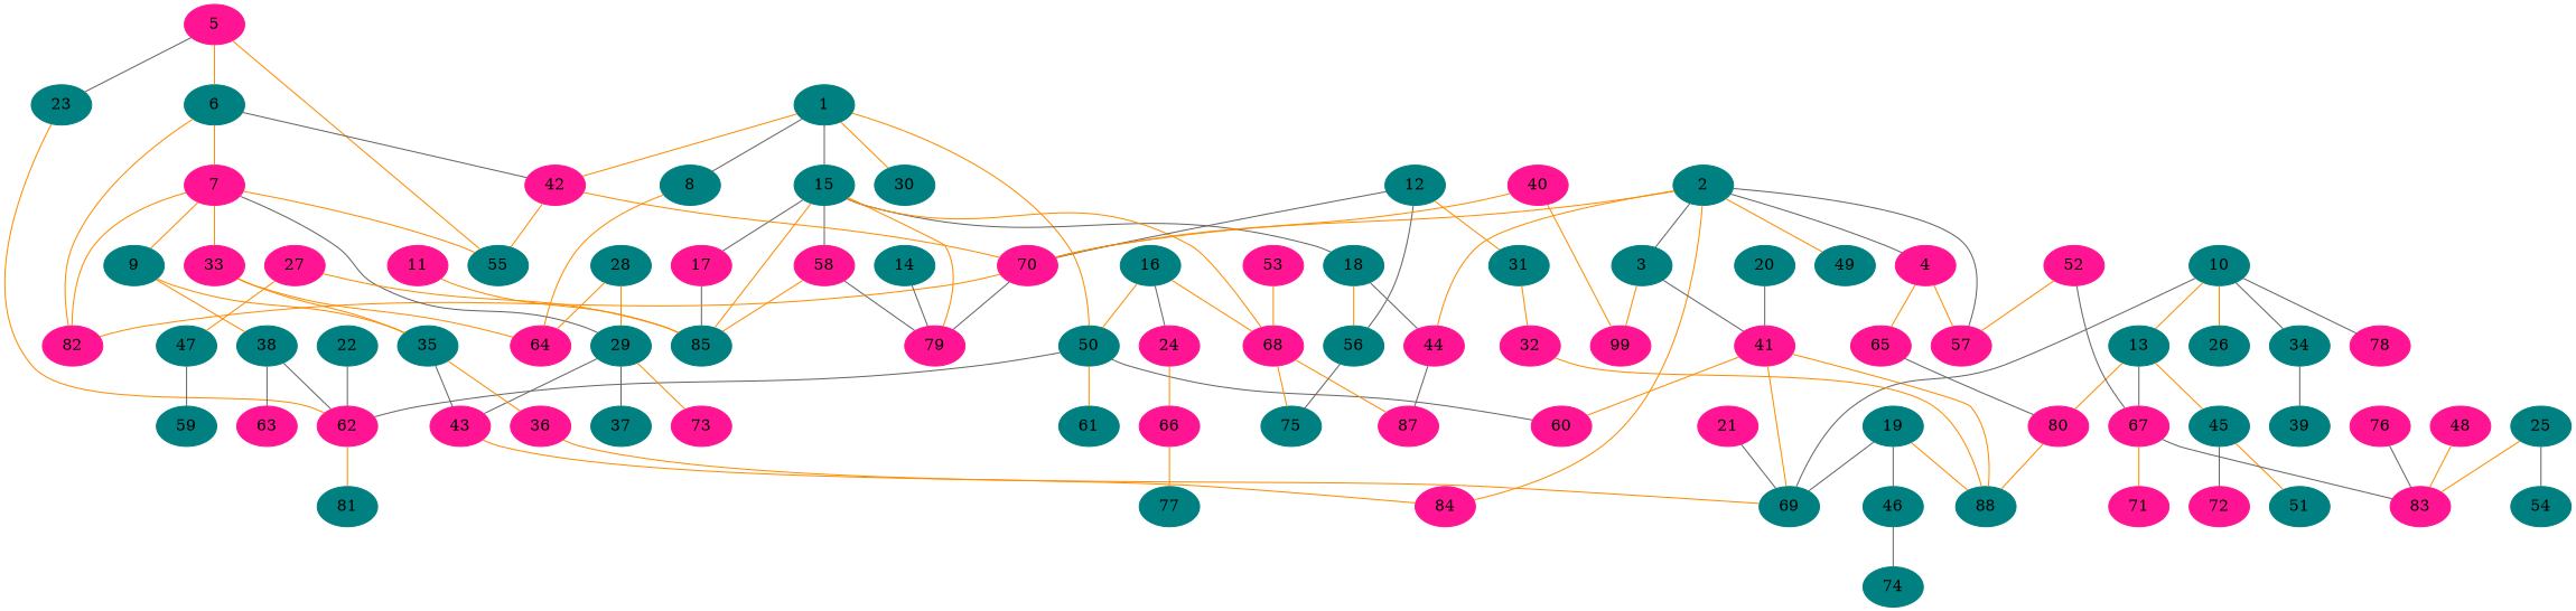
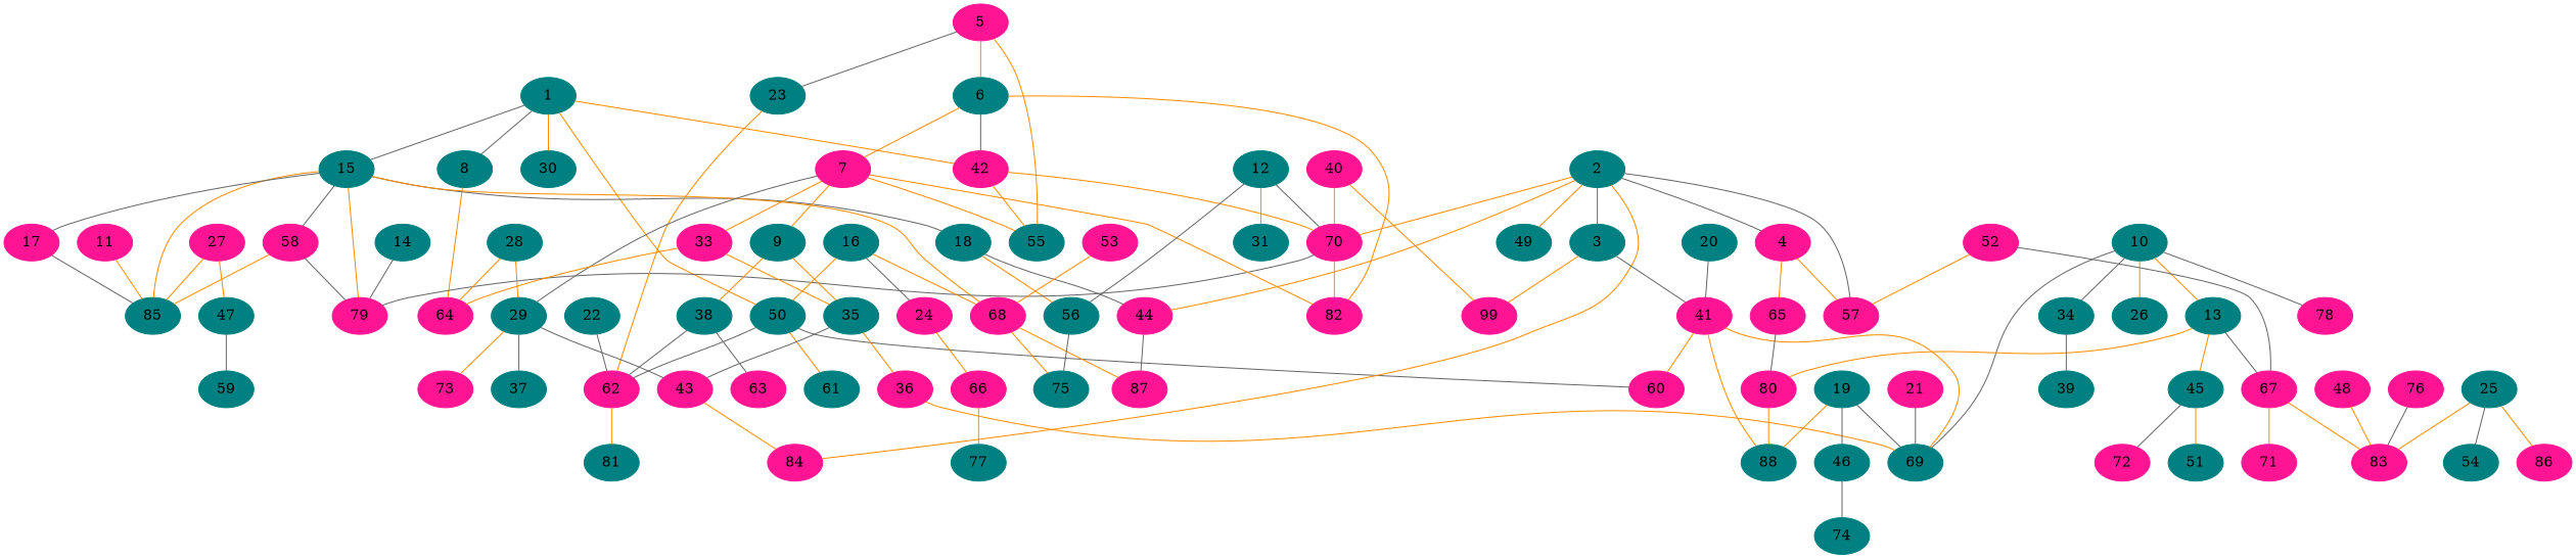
  graph {
    node [color=teal style=filled]
    edge [color=darkorange weight=1.0]
    1
    8
    15
    30
    42 [color=deeppink]
    50
    64 [color=deeppink]
    85
    79 [color=deeppink]
    17 [color=deeppink]
    18
    58 [color=deeppink]
    68 [color=deeppink]
    70 [color=deeppink]
    55
    62 [color=deeppink]
    60 [color=deeppink]
    61
    2
    3
    4 [color=deeppink]
    44 [color=deeppink]
    49
    57 [color=deeppink]
    84 [color=deeppink]
    41 [color=deeppink]
    n27 [color=deeppink label=99]
    65 [color=deeppink]
    87 [color=deeppink]
    82 [color=deeppink]
    69
    88
    80 [color=deeppink]
    76 [color=deeppink]
    83 [color=deeppink]
    5 [color=deeppink]
    6
    23
    7 [color=deeppink]
    9
    29
    33 [color=deeppink]
    35
    38
    37
    43 [color=deeppink]
    73 [color=deeppink]
    36 [color=deeppink]
    63 [color=deeppink]
    10
    13
    26
    34
    78 [color=deeppink]
    45
    67 [color=deeppink]
    39
    11 [color=deeppink]
    12
    31
    56
-   32 [color=deeppink]
    75
    51
    72 [color=deeppink]
    71 [color=deeppink]
    14
    16
    24 [color=deeppink]
    66 [color=deeppink]
    19
    46
    74
    20
    21 [color=deeppink]
    22
    81
    77
    25
    54
+   86 [color=deeppink]
    27 [color=deeppink]
    47
    59
    28
    40 [color=deeppink]
    48 [color=deeppink]
    52 [color=deeppink]
    53 [color=deeppink]
    1 -- 8 [color=gray40]
    1 -- 15 [color=gray40]
    1 -- 30
    1 -- 42
    1 -- 50
    8 -- 64
    15 -- 85
    15 -- 79
    15 -- 17 [color=gray40]
    15 -- 18 [color=gray40]
    15 -- 58 [color=gray40]
    15 -- 68
    42 -- 70
    42 -- 55
    50 -- 62 [color=gray40]
    50 -- 60 [color=gray40]
    50 -- 61
    17 -- 85 [color=gray40]
    18 -- 44 [color=gray40]
    18 -- 56
    58 -- 85
    58 -- 79 [color=gray40]
    68 -- 87
    68 -- 75
    70 -- 79 [color=gray40]
    70 -- 82
    62 -- 81
    2 -- 70
    2 -- 3 [color=gray40]
    2 -- 4 [color=gray40]
    2 -- 44
    2 -- 49
    2 -- 57 [color=gray40]
    2 -- 84
    3 -- 41 [color=gray40]
    3 -- n27
    4 -- 57
    4 -- 65
    44 -- 87 [color=gray40]
    41 -- 60
    41 -- 69
    41 -- 88
    65 -- 80 [color=gray40]
    80 -- 88
    76 -- 83 [color=gray40]
    5 -- 55
    5 -- 6
    5 -- 23 [color=gray40]
    6 -- 42 [color=gray40]
    6 -- 82
    6 -- 7
    23 -- 62
    7 -- 55
    7 -- 82
    7 -- 9
    7 -- 29 [color=gray40]
    7 -- 33
    9 -- 35
    9 -- 38
    29 -- 37 [color=gray40]
    29 -- 43 [color=gray40]
    29 -- 73
    33 -- 64
    33 -- 35
    35 -- 43 [color=gray40]
    35 -- 36
    38 -- 62 [color=gray40]
    38 -- 63 [color=gray40]
    43 -- 84
    36 -- 69
    10 -- 69 [color=gray40]
    10 -- 13
    10 -- 26
    10 -- 34 [color=gray40]
    10 -- 78 [color=gray40]
    13 -- 80
    13 -- 45
    13 -- 67 [color=gray40]
    34 -- 39 [color=gray40]
    45 -- 51
    45 -- 72 [color=gray40]
-   67 -- 83 [color=gray40]
+   67 -- 83
    67 -- 71
    11 -- 85
    12 -- 70 [color=gray40]
    12 -- 31
    12 -- 56 [color=gray40]
-   31 -- 32
    56 -- 75 [color=gray40]
-   32 -- 88
    14 -- 79 [color=gray40]
    16 -- 50
    16 -- 68
    16 -- 24 [color=gray40]
    24 -- 66
    66 -- 77
    19 -- 69 [color=gray40]
    19 -- 88
    19 -- 46 [color=gray40]
    46 -- 74 [color=gray40]
    20 -- 41 [color=gray40]
    21 -- 69 [color=gray40]
    22 -- 62 [color=gray40]
    25 -- 83
    25 -- 54 [color=gray40]
+   25 -- 86
    27 -- 85
    27 -- 47
    47 -- 59 [color=gray40]
    28 -- 64
    28 -- 29
    40 -- 70
    40 -- n27
    48 -- 83
    52 -- 57
    52 -- 67 [color=gray40]
    53 -- 68
  }
